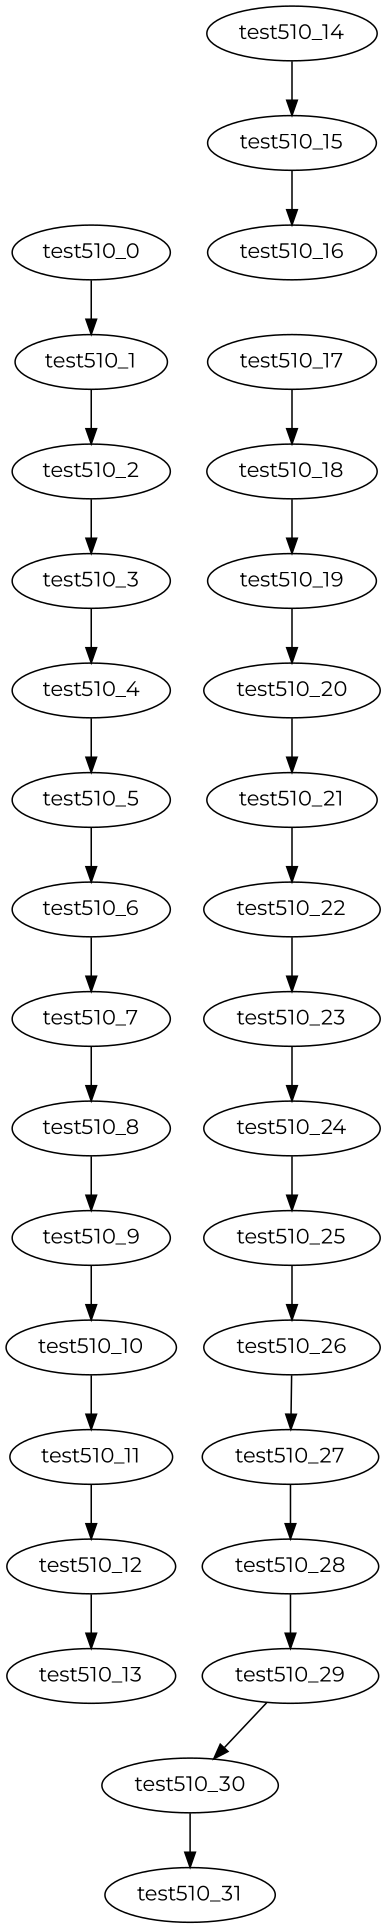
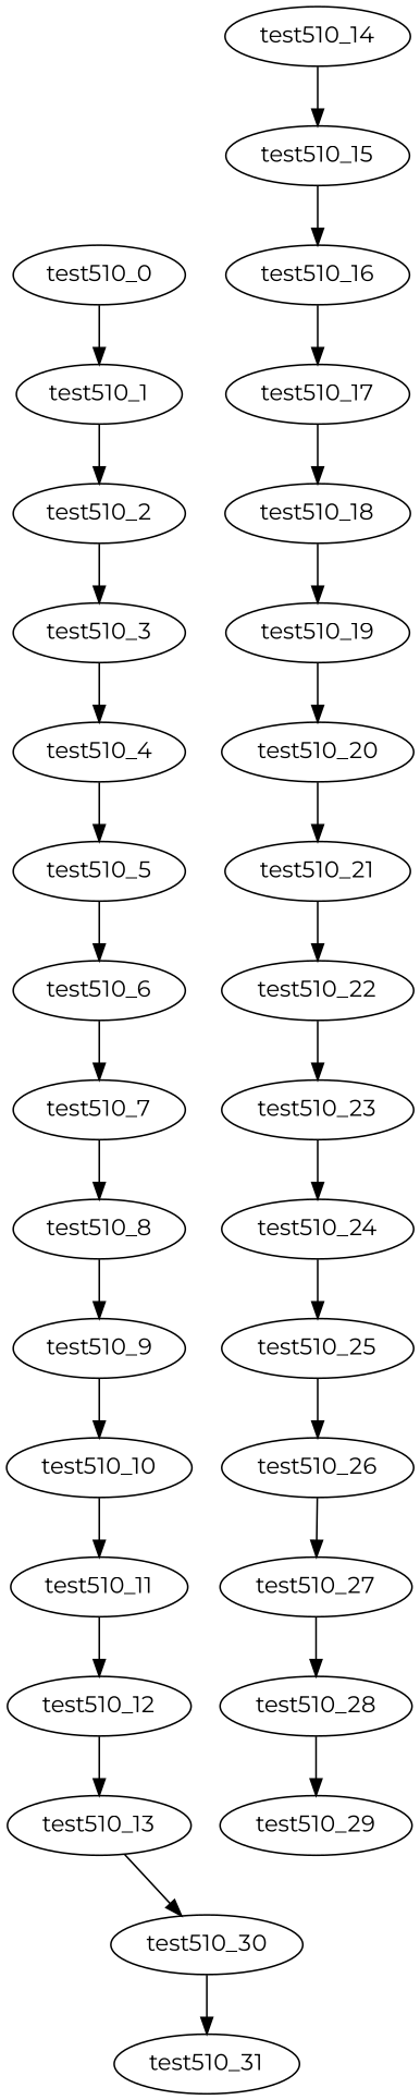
  digraph {
    fontname=Montserrat
    node [fontname=Montserrat]
    edge [fontname=Montserrat]
    test510_0
    test510_1
    test510_2
    test510_3
    test510_4
    test510_5
    test510_6
    test510_7
    test510_8
    test510_9
    test510_10
    test510_11
    test510_12
    test510_13
    test510_14
    test510_15
    test510_16
    test510_17
    test510_18
    test510_19
    test510_20
    test510_21
    test510_22
    test510_23
    test510_24
    test510_25
    test510_26
    test510_27
    test510_28
    test510_29
    test510_30
    test510_31
    test510_0 -> test510_1
    test510_1 -> test510_2
    test510_2 -> test510_3
    test510_3 -> test510_4
    test510_4 -> test510_5
    test510_5 -> test510_6
    test510_6 -> test510_7
    test510_7 -> test510_8
    test510_8 -> test510_9
    test510_9 -> test510_10
    test510_10 -> test510_11
    test510_11 -> test510_12
    test510_12 -> test510_13
    test510_14 -> test510_15
    test510_15 -> test510_16
+   test510_16 -> test510_17
    test510_17 -> test510_18
    test510_18 -> test510_19
    test510_19 -> test510_20
    test510_20 -> test510_21
    test510_21 -> test510_22
    test510_22 -> test510_23
    test510_23 -> test510_24
    test510_24 -> test510_25
    test510_25 -> test510_26
    test510_26 -> test510_27
    test510_27 -> test510_28
    test510_28 -> test510_29
-   test510_29 -> test510_30
+   test510_13 -> test510_30
    test510_30 -> test510_31
  }
